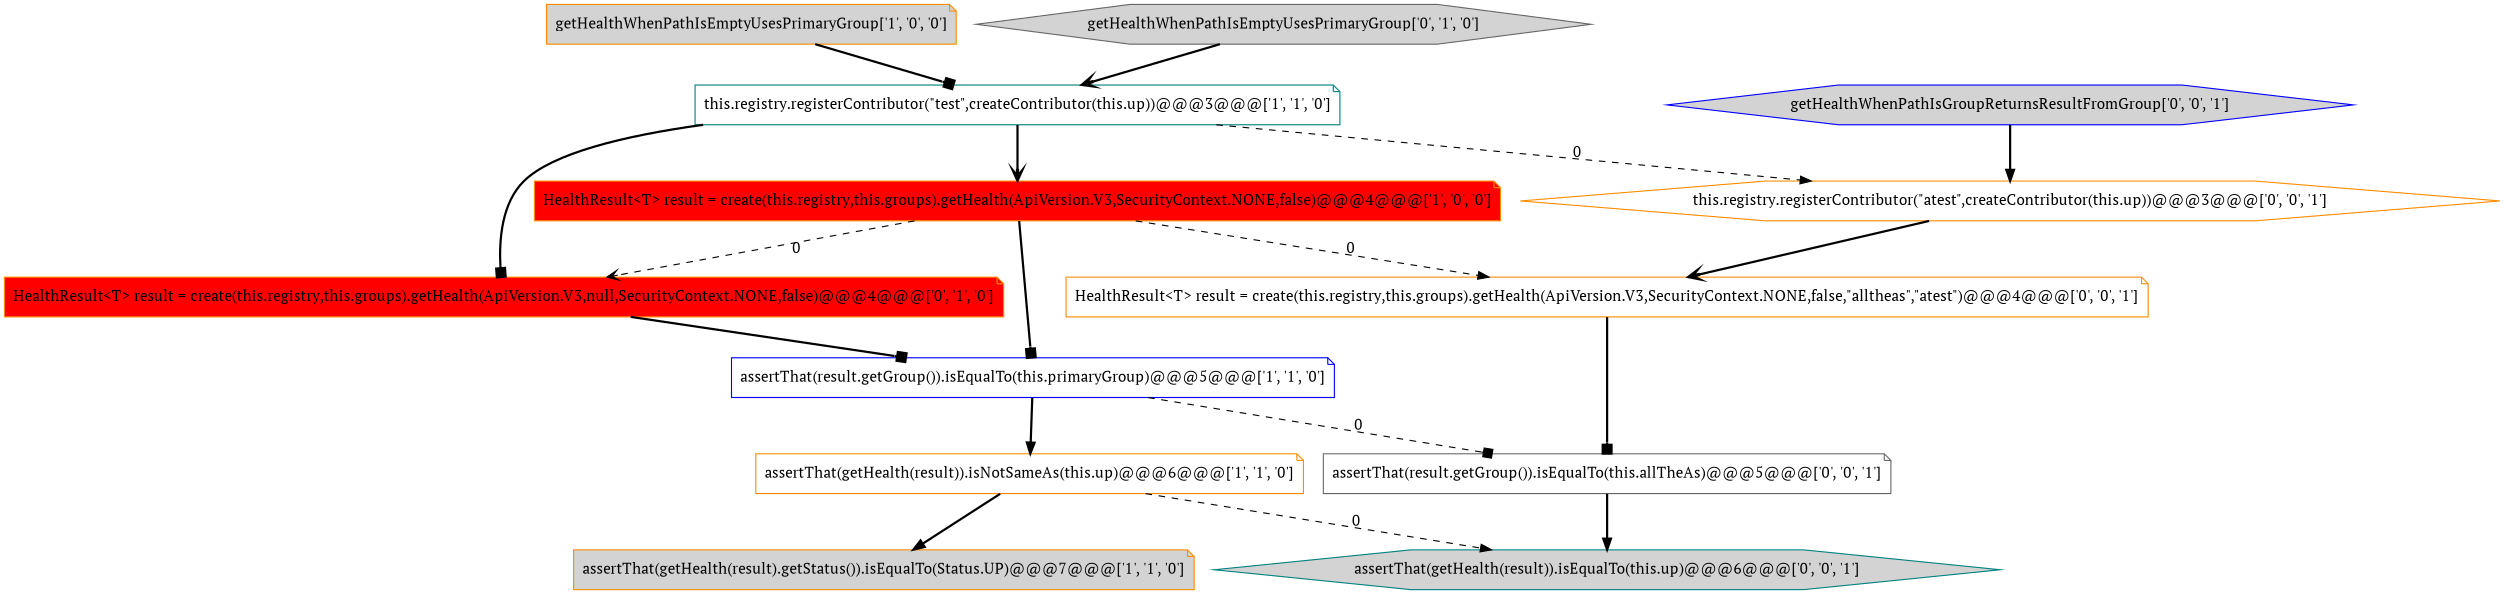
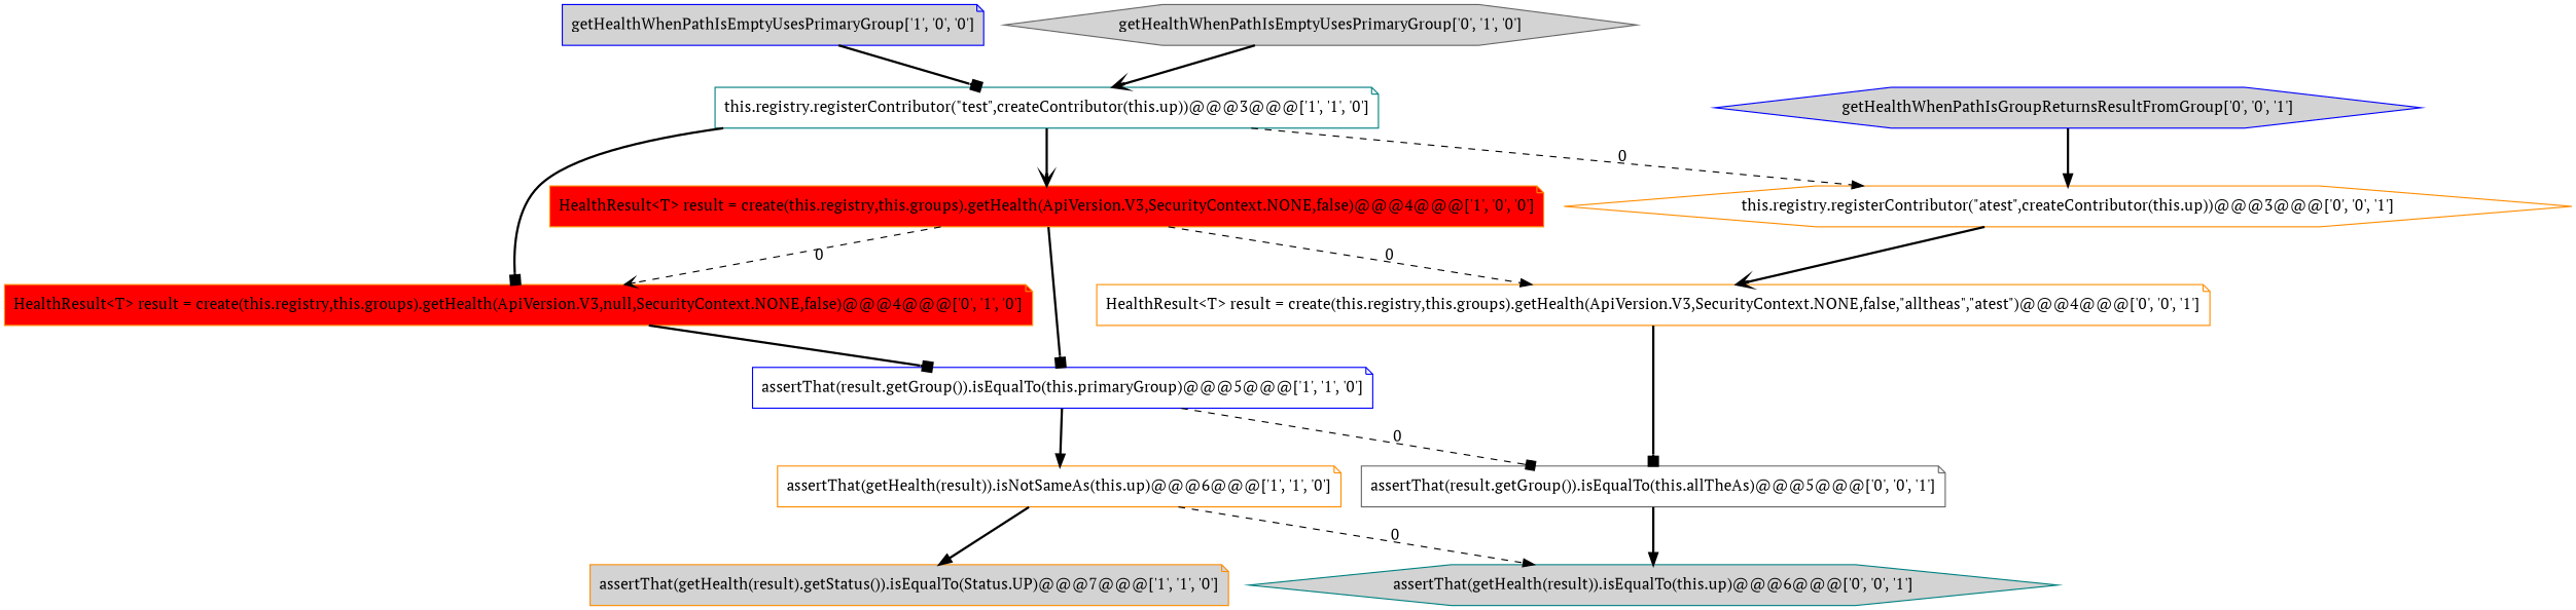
  digraph {
    fontname="PT Serif"
    node [fillcolor=white shape=note style=filled color=darkorange fontname="PT Serif"]
    edge [style=bold arrowhead=normal fontname="PT Serif"]
-   n1 [fillcolor=lightgray label="getHealthWhenPathIsEmptyUsesPrimaryGroup['1', '0', '0']"]
+   n1 [fillcolor=lightgray label="getHealthWhenPathIsEmptyUsesPrimaryGroup['1', '0', '0']" color=blue]
    n2 [label="this.registry.registerContributor(\"test\",createContributor(this.up))@@@3@@@['1', '1', '0']" color=teal]
    n3 [fillcolor=lightgray label="getHealthWhenPathIsEmptyUsesPrimaryGroup['0', '1', '0']" shape=hexagon color=gray40]
    n4 [fillcolor=red label="HealthResult<T> result = create(this.registry,this.groups).getHealth(ApiVersion.V3,null,SecurityContext.NONE,false)@@@4@@@['0', '1', '0']"]
    n5 [label="this.registry.registerContributor(\"atest\",createContributor(this.up))@@@3@@@['0', '0', '1']" shape=hexagon]
    n6 [fillcolor=red label="HealthResult<T> result = create(this.registry,this.groups).getHealth(ApiVersion.V3,SecurityContext.NONE,false)@@@4@@@['1', '0', '0']"]
    n7 [label="assertThat(result.getGroup()).isEqualTo(this.primaryGroup)@@@5@@@['1', '1', '0']" color=blue]
    n8 [label="assertThat(result.getGroup()).isEqualTo(this.allTheAs)@@@5@@@['0', '0', '1']" color=gray40]
    n9 [label="assertThat(getHealth(result)).isNotSameAs(this.up)@@@6@@@['1', '1', '0']"]
    n10 [fillcolor=lightgray label="assertThat(getHealth(result)).isEqualTo(this.up)@@@6@@@['0', '0', '1']" shape=hexagon color=teal]
    n11 [label="HealthResult<T> result = create(this.registry,this.groups).getHealth(ApiVersion.V3,SecurityContext.NONE,false,\"alltheas\",\"atest\")@@@4@@@['0', '0', '1']"]
    n12 [fillcolor=lightgray label="getHealthWhenPathIsGroupReturnsResultFromGroup['0', '0', '1']" shape=hexagon color=blue]
    n13 [fillcolor=lightgray label="assertThat(getHealth(result).getStatus()).isEqualTo(Status.UP)@@@7@@@['1', '1', '0']"]
    n1 -> n2 [arrowhead=box]
    n2 -> n4 [arrowhead=box]
    n2 -> n5 [label=0 style=dashed]
    n2 -> n6 [arrowhead=vee]
    n3 -> n2 [arrowhead=vee]
    n4 -> n7 [arrowhead=box]
    n5 -> n11 [arrowhead=vee]
    n6 -> n4 [label=0 style=dashed arrowhead=vee]
    n6 -> n7 [arrowhead=box]
    n6 -> n11 [label=0 style=dashed]
    n7 -> n8 [label=0 style=dashed arrowhead=box]
    n7 -> n9
    n8 -> n10
    n9 -> n10 [label=0 style=dashed]
    n9 -> n13
    n11 -> n8 [arrowhead=box]
    n12 -> n5
  }
